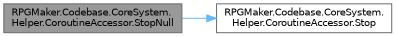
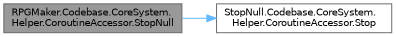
  digraph {
    rankdir=LR
    node [fontname=Helvetica fontsize=10 shape=box style=filled]
    n1 [color=gray40 fillcolor=grey60 fontcolor=black height=0.2 label="RPGMaker.Codebase.CoreSystem.\lHelper.CoroutineAccessor.StopNull" width=0.4]
-   n2 [color=grey40 fillcolor=white height=0.2 label="RPGMaker.Codebase.CoreSystem.\lHelper.CoroutineAccessor.Stop" width=0.4]
+   n2 [color=grey40 fillcolor=white height=0.2 label="StopNull.Codebase.CoreSystem.\lHelper.CoroutineAccessor.Stop" width=0.4]
    n1 -> n2 [color=steelblue1 fontname=Helvetica fontsize=10 labelfontname=Helvetica labelfontsize=10 style=solid]
  }
